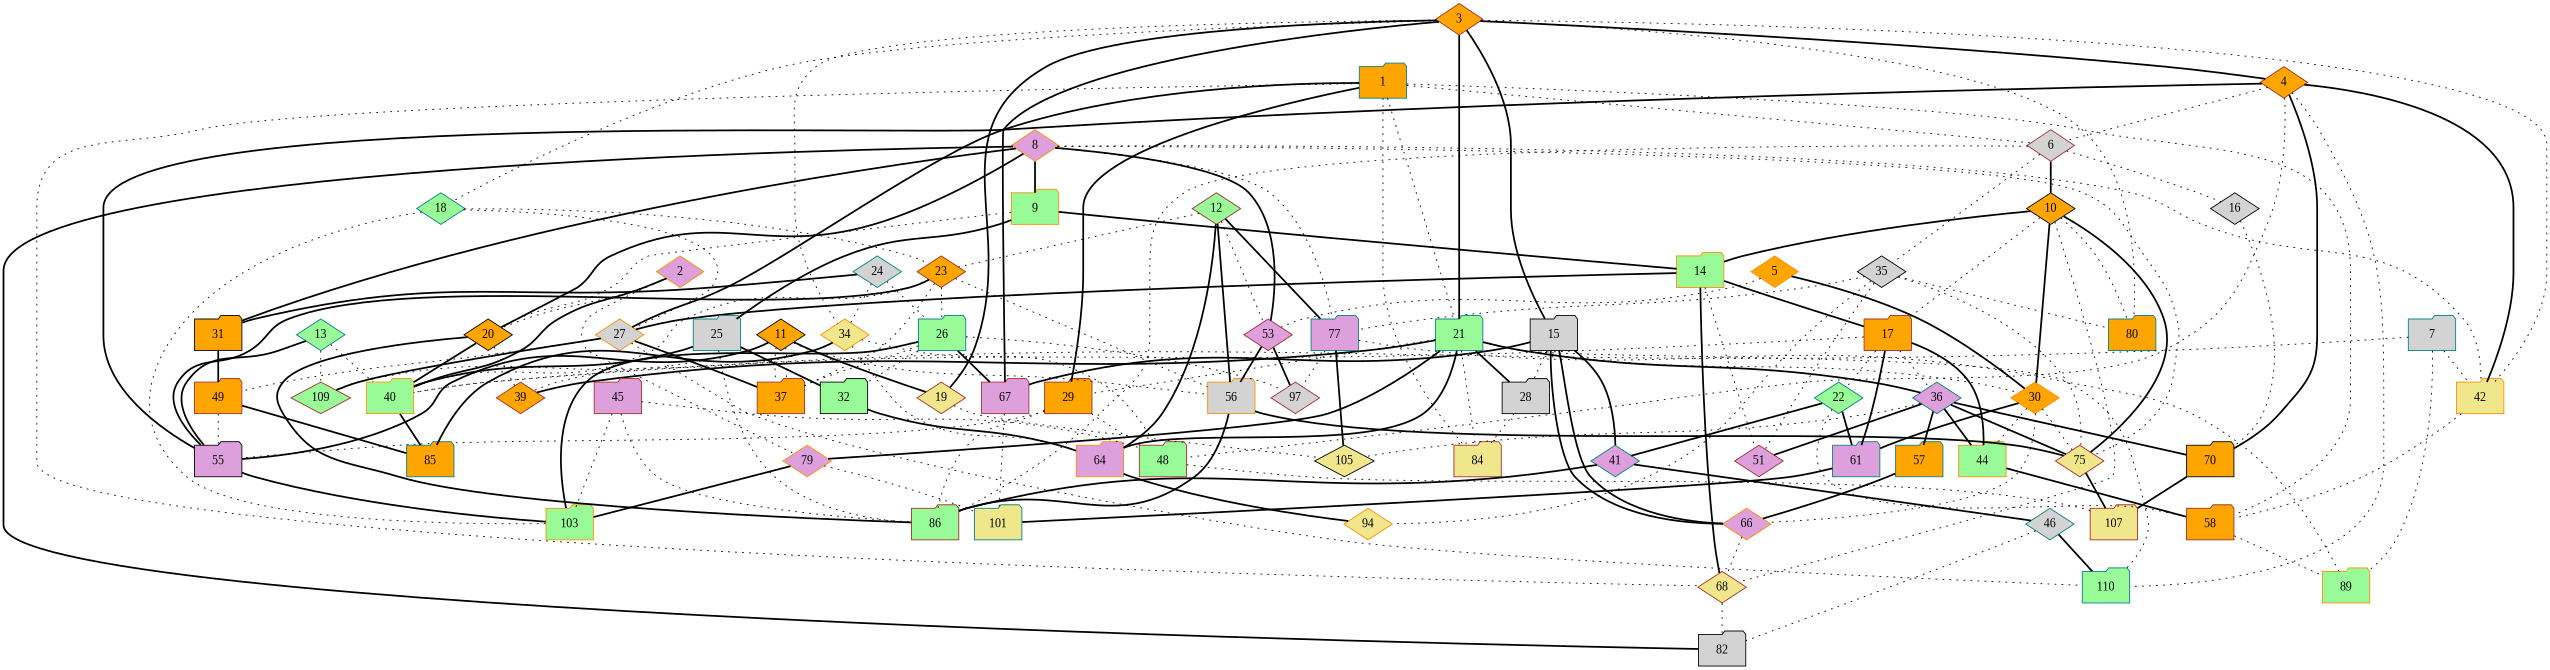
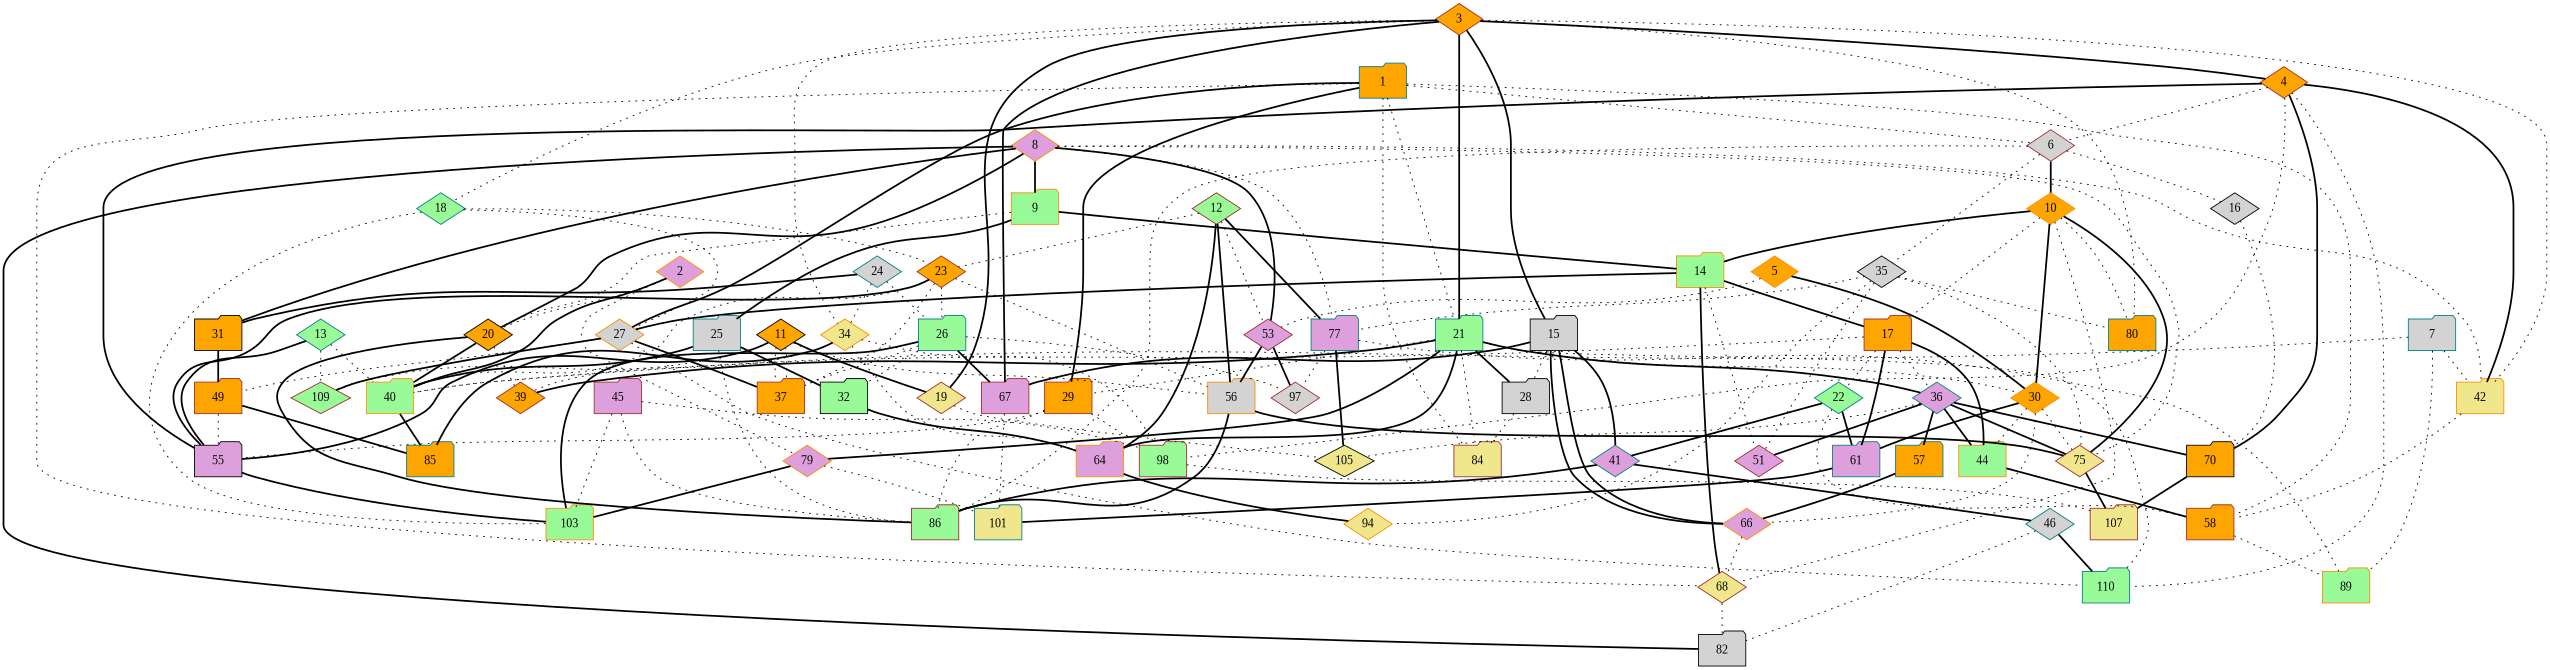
  graph {
    fontname="Liberation Serif"
    node [color=brown fillcolor=orange fontname="Liberation Serif" shape=folder style=filled]
    edge [fontname="Liberation Serif" style=dotted]
    1 [color=teal super="+108"]
    6 [fillcolor=lightgrey shape=diamond]
    21 [color=teal fillcolor=palegreen super="+54"]
    27 [color=darkorange fillcolor=lightgrey shape=diamond super="+96"]
    29 [super="+63"]
    58
    68 [fillcolor=khaki shape=diamond super="+100"]
    84 [fillcolor=khaki]
-   10 [color=black shape=diamond super="+59"]
+   10 [color=darkorange shape=diamond super="+59"]
    16 [color=black fillcolor=lightgrey shape=diamond]
    35 [color=black fillcolor=lightgrey shape=diamond super="+48"]
    86 [fillcolor=palegreen super="+111"]
    79 [color=darkorange fillcolor=plum shape=diamond]
    110 [color=teal fillcolor=palegreen]
    30 [color=darkorange shape=diamond super="+62"]
    64 [color=darkorange fillcolor=plum super="+104"]
    28 [color=black fillcolor=lightgrey super="+43"]
    36 [color=teal fillcolor=plum shape=diamond super="+52"]
    39 [shape=diamond]
    37
    109 [fillcolor=palegreen shape=diamond]
    49
    55 [color=black fillcolor=plum super="+88"]
-   98 [fillcolor=palegreen super="+99" label=48]
+   98 [fillcolor=palegreen super="+99"]
    89 [color=darkorange fillcolor=palegreen]
    82 [color=black fillcolor=lightgrey]
    2 [color=darkorange fillcolor=plum shape=diamond]
    20 [color=black shape=diamond]
    40 [color=darkorange fillcolor=palegreen super="+81"]
    85 [color=teal]
    103 [color=darkorange fillcolor=palegreen]
    101 [color=teal fillcolor=khaki]
    3 [shape=diamond super="+60"]
    4 [shape=diamond super="+50"]
    15 [color=black fillcolor=lightgrey super="+38"]
    18 [color=teal fillcolor=palegreen shape=diamond]
    19 [fillcolor=khaki shape=diamond super="+74"]
    34 [color=darkorange fillcolor=khaki shape=diamond super="+69"]
    42 [color=darkorange fillcolor=khaki super="+102"]
    67 [fillcolor=plum]
    80 [color=teal]
    70 [color=black super="+72"]
    41 [color=teal fillcolor=plum shape=diamond super="+83"]
    66 [color=darkorange fillcolor=plum shape=diamond]
    23 [shape=diamond super="+73"]
    105 [color=black fillcolor=khaki shape=diamond]
    107 [fillcolor=khaki]
    75 [fillcolor=khaki shape=diamond super="+93"]
    44 [color=darkorange fillcolor=palegreen]
    61 [color=teal fillcolor=plum]
    5 [color=darkorange shape=diamond]
    53 [fillcolor=plum shape=diamond super="+78"]
    56 [color=darkorange fillcolor=lightgrey]
    97 [fillcolor=lightgrey shape=diamond]
    14 [color=darkorange fillcolor=palegreen super="+87"]
    17 [super="+106"]
    77 [color=teal fillcolor=plum super="+91"]
    51 [fillcolor=plum shape=diamond]
    94 [color=darkorange fillcolor=khaki shape=diamond]
    7 [color=teal fillcolor=lightgrey super="+71"]
    8 [color=darkorange fillcolor=plum shape=diamond super="+65"]
    9 [color=darkorange fillcolor=palegreen super="+47"]
    31 [color=black super="+90"]
    25 [color=teal fillcolor=lightgrey]
    32 [color=black fillcolor=palegreen super="+92"]
    22 [color=teal fillcolor=palegreen shape=diamond super="+95"]
    11 [color=black shape=diamond super="+33"]
    26 [color=teal fillcolor=palegreen super="+76"]
    12 [fillcolor=palegreen shape=diamond]
    13 [color=teal fillcolor=palegreen shape=diamond]
    46 [color=teal fillcolor=lightgrey shape=diamond]
    57 [color=teal]
    24 [color=teal fillcolor=lightgrey shape=diamond]
    45 [fillcolor=plum]
    1 -- 6
    1 -- 21
    1 -- 27 [style=bold]
    1 -- 29 [style=bold]
    1 -- 58
    1 -- 68
    1 -- 84
    6 -- 10 [style=bold weight=2]
    6 -- 16
    6 -- 35
    6 -- 86
    21 -- 29
    21 -- 84
    21 -- 79 [style=bold]
    21 -- 110
    21 -- 30
    21 -- 64 [style=bold]
    21 -- 28 [style=bold]
    21 -- 36 [style=bold]
    21 -- 39 [style=bold]
    27 -- 110
    27 -- 37 [style=bold]
    27 -- 109 [style=bold]
    27 -- 49
    29 -- 86
    29 -- 55
    29 -- 98
    58 -- 89
    68 -- 82
    10 -- 68
    10 -- 30 [style=bold]
    10 -- 80
    10 -- 75 [style=bold]
    10 -- 14 [style=bold]
    10 -- 17
    16 -- 70
    35 -- 80
    35 -- 75
    35 -- 77
    35 -- 51
    35 -- 94
    79 -- 103 [style=bold]
    79 -- 101
    30 -- 66
    30 -- 75
    30 -- 44
    30 -- 61 [style=bold]
    64 -- 94 [style=bold]
    28 -- 84
    36 -- 70 [style=bold]
    36 -- 105
    36 -- 75 [style=bold]
    36 -- 44 [style=bold]
    36 -- 51 [style=bold]
    36 -- 57 [style=bold]
    49 -- 55
    49 -- 85 [style=bold]
    55 -- 103 [style=bold]
    98 -- 107
    2 -- 79
    2 -- 20
    2 -- 40 [style=bold]
    20 -- 86 [style=bold]
    20 -- 39
    20 -- 40 [style=bold]
    40 -- 85 [style=bold]
    3 -- 21 [style=bold]
    3 -- 4 [style=bold]
    3 -- 15 [style=bold]
    3 -- 18
    3 -- 19 [style=bold]
    3 -- 34
    3 -- 42
    3 -- 67 [style=bold]
    3 -- 80
    4 -- 6
    4 -- 110
    4 -- 55 [style=bold]
    4 -- 98
    4 -- 42 [style=bold]
    4 -- 70 [style=bold]
    15 -- 28
    15 -- 67 [style=bold]
    15 -- 41 [style=bold]
    15 -- 66 [style=bold]
    15 -- 66 [style=bold]
    18 -- 27
    18 -- 103
    18 -- 23
    19 -- 105
    34 -- 64
    34 -- 39
    34 -- 98
    34 -- 85 [style=bold weight=2]
    42 -- 58
    67 -- 101
    70 -- 107 [style=bold]
    41 -- 86 [style=bold]
    41 -- 46 [style=bold]
    66 -- 68
    23 -- 37
    23 -- 55 [style=bold]
    23 -- 40
    23 -- 56
    23 -- 26
    75 -- 107 [style=bold]
    44 -- 58 [style=bold]
    61 -- 101 [style=bold]
    5 -- 30 [style=bold]
    5 -- 53
    53 -- 56 [style=bold weight=2]
    53 -- 97 [style=bold]
    56 -- 86 [style=bold]
    56 -- 75 [style=bold]
    14 -- 27 [style=bold]
    14 -- 68 [style=bold]
    14 -- 17 [style=bold]
    14 -- 51
    17 -- 36
    17 -- 40
    17 -- 44 [style=bold]
    17 -- 61 [style=bold]
    17 -- 22
    77 -- 89
    77 -- 105 [style=bold]
    77 -- 97
    7 -- 89 [weight=2]
    7 -- 40
    7 -- 42
    8 -- 82 [style=bold]
    8 -- 20 [style=bold]
    8 -- 42
    8 -- 75
    8 -- 53 [style=bold]
    8 -- 77
    8 -- 9 [style=bold]
    8 -- 31 [style=bold weight=2]
    9 -- 20
    9 -- 14 [style=bold]
    9 -- 25 [style=bold]
    31 -- 49 [style=bold]
    25 -- 86
    25 -- 40 [style=bold]
    25 -- 32 [style=bold]
    32 -- 64 [style=bold]
    22 -- 58
    22 -- 41 [style=bold]
    22 -- 61 [style=bold]
    11 -- 37
    11 -- 37
    11 -- 109
    11 -- 55 [style=bold]
    11 -- 19 [style=bold]
    11 -- 56
    26 -- 37
    26 -- 103 [style=bold]
    26 -- 67 [style=bold]
    26 -- 97
    26 -- 32
    12 -- 64 [style=bold]
    12 -- 23
    12 -- 53
    12 -- 56 [style=bold]
    12 -- 77 [style=bold]
    13 -- 109
    13 -- 55 [style=bold]
    13 -- 40
    46 -- 110 [style=bold]
    46 -- 82
    57 -- 66 [style=bold]
    24 -- 34
    24 -- 31 [style=bold]
    24 -- 26
    45 -- 86
    45 -- 98
    45 -- 103
  }
